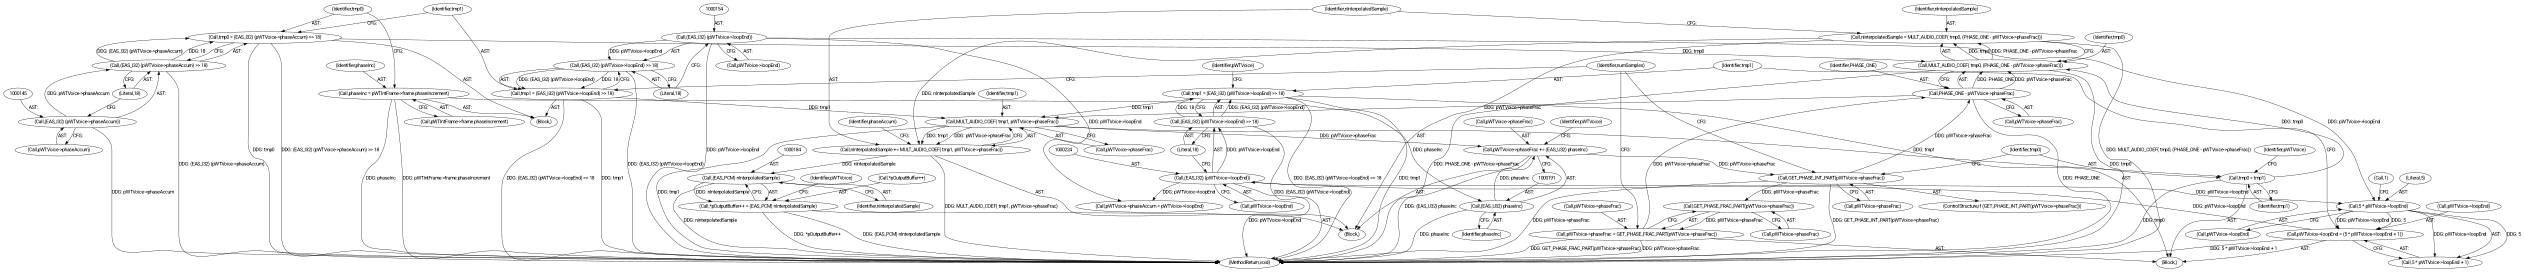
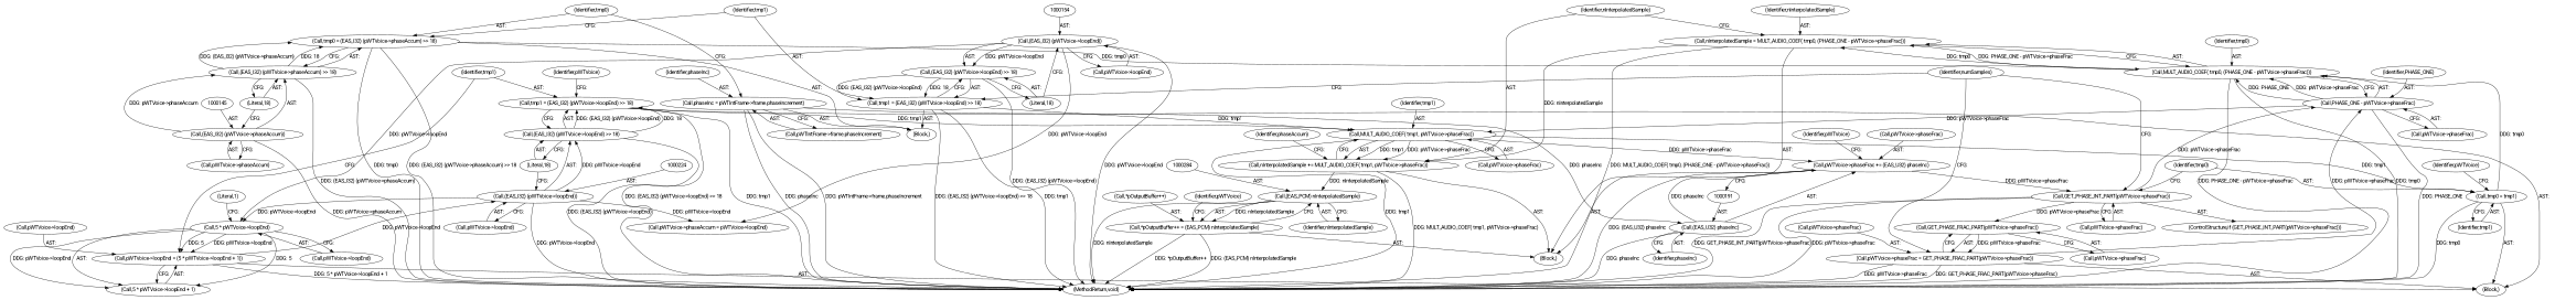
  digraph {
    fontname=Roboto
    node [fontname=Roboto]
    edge [fontname=Roboto]
    n1 [label="(Call,nInterpolatedSample = MULT_AUDIO_COEF( tmp0, (PHASE_ONE - pWTVoice->phaseFrac)))"]
    n2 [label="(Call,MULT_AUDIO_COEF( tmp0, (PHASE_ONE - pWTVoice->phaseFrac)))"]
    n3 [label="(Call,nInterpolatedSample += MULT_AUDIO_COEF( tmp1, pWTVoice->phaseFrac))"]
    n4 [label="(MethodReturn,void)"]
    n5 [label="(Block,)"]
    n6 [label="(Call,PHASE_ONE - pWTVoice->phaseFrac)"]
    n7 [label="(Call,MULT_AUDIO_COEF( tmp1, pWTVoice->phaseFrac))"]
    n8 [label="(Call,(EAS_PCM) nInterpolatedSample)"]
    n9 [label="(Call,pWTVoice->phaseFrac)"]
    n10 [label="(Call,tmp0 = (EAS_I32) (pWTVoice->phaseAccum) >> 18)"]
    n11 [label="(Call,(EAS_I32) (pWTVoice->phaseAccum) >> 18)"]
    n12 [label="(Block,)"]
    n13 [label="(Literal,18)"]
    n14 [label="(Call,(EAS_I32) (pWTVoice->phaseAccum))"]
    n15 [label="(Call,pWTVoice->phaseAccum)"]
    n16 [label="(Call,tmp0 = tmp1)"]
    n17 [label="(Block,)"]
    n18 [label="(Identifier,tmp1)"]
    n19 [label="(Call,pWTVoice->phaseFrac += (EAS_U32) phaseInc)"]
    n20 [label="(Call,pWTVoice->phaseFrac)"]
    n21 [label="(Call,GET_PHASE_INT_PART(pWTVoice->phaseFrac))"]
    1000191
    n23 [label="(Call,tmp1 = (EAS_I32) (pWTVoice->loopEnd) >> 18)"]
    n24 [label="(Call,(EAS_I32) (pWTVoice->loopEnd) >> 18)"]
    n25 [label="(Literal,18)"]
    n26 [label="(Call,(EAS_I32) (pWTVoice->loopEnd))"]
    n27 [label="(Call,5 * pWTVoice->loopEnd)"]
    n28 [label="(Call,pWTVoice->loopEnd)"]
    n29 [label="(Call,pWTVoice->phaseAccum = pWTVoice->loopEnd)"]
    n30 [label="(Call,pWTVoice->loopEnd = (5 * pWTVoice->loopEnd + 1))"]
    n31 [label="(Call,5 * pWTVoice->loopEnd + 1)"]
    n32 [label="(Call,pWTVoice->loopEnd)"]
    n33 [label="(Call,(EAS_I32) (pWTVoice->loopEnd))"]
    n34 [label="(Call,(EAS_I32) (pWTVoice->loopEnd) >> 18)"]
    n35 [label="(Call,pWTVoice->loopEnd)"]
    n36 [label="(Call,tmp1 = (EAS_I32) (pWTVoice->loopEnd) >> 18)"]
    n37 [label="(Literal,18)"]
    n38 [label="(Call,GET_PHASE_FRAC_PART(pWTVoice->phaseFrac))"]
    n39 [label="(Call,pWTVoice->phaseFrac)"]
    n40 [label="(ControlStructure,if (GET_PHASE_INT_PART(pWTVoice->phaseFrac)))"]
    n41 [label="(Call,pWTVoice->phaseFrac = GET_PHASE_FRAC_PART(pWTVoice->phaseFrac))"]
    n42 [label="(Call,pWTVoice->phaseFrac)"]
    n43 [label="(Call,(EAS_U32) phaseInc)"]
    n44 [label="(Identifier,phaseInc)"]
    n45 [label="(Call,phaseInc = pWTIntFrame->frame.phaseIncrement)"]
    n46 [label="(Call,pWTIntFrame->frame.phaseIncrement)"]
    n47 [label="(Call,*pOutputBuffer++ = (EAS_PCM) nInterpolatedSample)"]
    n48 [label="(Identifier,nInterpolatedSample)"]
    n49 [label="(Identifier,phaseAccum)"]
    n50 [label="(Identifier,tmp0)"]
    n51 [label="(Identifier,pWTVoice)"]
    n52 [label="(Identifier,tmp1)"]
    n53 [label="(Identifier,pWTVoice)"]
    n54 [label="(Identifier,tmp1)"]
    n55 [label="(Identifier,tmp1)"]
-   n56 [label="(Literal,5)"]
    n57 [label="(Call,*pOutputBuffer++)"]
    n58 [label="(Identifier,pWTVoice)"]
    n59 [label="(Call,pWTVoice->loopEnd)"]
-   n60 [label="(Call,1)"]
+   n60 [label="(Literal,1)"]
    n61 [label="(Identifier,tmp0)"]
    n62 [label="(Identifier,nInterpolatedSample)"]
    n63 [label="(Identifier,numSamples)"]
    n64 [label="(Identifier,phaseInc)"]
    n65 [label="(Identifier,tmp0)"]
    n66 [label="(Call,pWTVoice->phaseFrac)"]
    n67 [label="(Call,pWTVoice->phaseFrac)"]
    n68 [label="(Identifier,PHASE_ONE)"]
    n69 [label="(Identifier,pWTVoice)"]
    n70 [label="(Identifier,nInterpolatedSample)"]
    1000145
    1000224
    1000154
-   1000184
+   1000184 [label=1000284]
    n1 -> n2 [label="CFG: "]
    n1 -> n3 [label="DDG: nInterpolatedSample"]
    n1 -> n4 [label="DDG: MULT_AUDIO_COEF( tmp0, (PHASE_ONE - pWTVoice->phaseFrac))"]
    n1 -> n5 [label="AST: "]
    n2 -> n1 [label="AST: "]
    n2 -> n1 [label="DDG: tmp0"]
    n2 -> n1 [label="DDG: PHASE_ONE - pWTVoice->phaseFrac"]
    n2 -> n4 [label="DDG: tmp0"]
    n2 -> n4 [label="DDG: PHASE_ONE - pWTVoice->phaseFrac"]
    n2 -> n6 [label="CFG: "]
    n3 -> n4 [label="DDG: MULT_AUDIO_COEF( tmp1, pWTVoice->phaseFrac)"]
    n3 -> n5 [label="AST: "]
    n3 -> n7 [label="CFG: "]
    n3 -> n8 [label="DDG: nInterpolatedSample"]
    n6 -> n2 [label="AST: "]
    n6 -> n2 [label="DDG: PHASE_ONE"]
    n6 -> n2 [label="DDG: pWTVoice->phaseFrac"]
    n6 -> n4 [label="DDG: PHASE_ONE"]
    n6 -> n7 [label="DDG: pWTVoice->phaseFrac"]
    n6 -> n9 [label="CFG: "]
    n7 -> n3 [label="AST: "]
    n7 -> n3 [label="DDG: tmp1"]
    n7 -> n3 [label="DDG: pWTVoice->phaseFrac"]
    n7 -> n4 [label="DDG: tmp1"]
    n7 -> n16 [label="DDG: tmp1"]
    n7 -> n19 [label="DDG: pWTVoice->phaseFrac"]
    n7 -> n20 [label="CFG: "]
    n8 -> n4 [label="DDG: nInterpolatedSample"]
    n8 -> n47 [label="AST: "]
    n8 -> n47 [label="DDG: nInterpolatedSample"]
    n8 -> n48 [label="CFG: "]
    n9 -> n6 [label="AST: "]
    n10 -> n2 [label="DDG: tmp0"]
    n10 -> n4 [label="DDG: tmp0"]
    n10 -> n4 [label="DDG: (EAS_I32) (pWTVoice->phaseAccum) >> 18"]
    n10 -> n11 [label="CFG: "]
    n10 -> n12 [label="AST: "]
    n11 -> n4 [label="DDG: (EAS_I32) (pWTVoice->phaseAccum)"]
    n11 -> n10 [label="AST: "]
    n11 -> n10 [label="DDG: (EAS_I32) (pWTVoice->phaseAccum)"]
    n11 -> n10 [label="DDG: 18"]
    n11 -> n13 [label="CFG: "]
    n13 -> n11 [label="AST: "]
    n13 -> n14 [label="CFG: "]
    n14 -> n4 [label="DDG: pWTVoice->phaseAccum"]
    n14 -> n11 [label="AST: "]
    n14 -> n11 [label="DDG: pWTVoice->phaseAccum"]
    n14 -> n15 [label="CFG: "]
    n15 -> n14 [label="AST: "]
    n16 -> n2 [label="DDG: tmp0"]
    n16 -> n4 [label="DDG: tmp0"]
    n16 -> n17 [label="AST: "]
    n16 -> n18 [label="CFG: "]
    n18 -> n16 [label="AST: "]
    n19 -> n4 [label="DDG: (EAS_U32) phaseInc"]
    n19 -> n5 [label="AST: "]
    n19 -> n21 [label="DDG: pWTVoice->phaseFrac"]
    n19 -> 1000191 [label="CFG: "]
    n20 -> n7 [label="AST: "]
    n21 -> n4 [label="DDG: GET_PHASE_INT_PART(pWTVoice->phaseFrac)"]
    n21 -> n4 [label="DDG: pWTVoice->phaseFrac"]
    n21 -> n6 [label="DDG: pWTVoice->phaseFrac"]
    n21 -> n38 [label="DDG: pWTVoice->phaseFrac"]
    n21 -> n39 [label="CFG: "]
    n21 -> n40 [label="AST: "]
    1000191 -> n43 [label="AST: "]
    n23 -> n4 [label="DDG: (EAS_I32) (pWTVoice->loopEnd) >> 18"]
    n23 -> n4 [label="DDG: tmp1"]
    n23 -> n7 [label="DDG: tmp1"]
    n23 -> n17 [label="AST: "]
    n23 -> n24 [label="CFG: "]
    n24 -> n4 [label="DDG: (EAS_I32) (pWTVoice->loopEnd)"]
    n24 -> n23 [label="AST: "]
    n24 -> n23 [label="DDG: (EAS_I32) (pWTVoice->loopEnd)"]
    n24 -> n23 [label="DDG: 18"]
    n24 -> n25 [label="CFG: "]
    n25 -> n24 [label="AST: "]
    n25 -> n26 [label="CFG: "]
    n26 -> n4 [label="DDG: pWTVoice->loopEnd"]
    n26 -> n24 [label="AST: "]
    n26 -> n24 [label="DDG: pWTVoice->loopEnd"]
    n26 -> n27 [label="DDG: pWTVoice->loopEnd"]
    n26 -> n28 [label="CFG: "]
    n26 -> n29 [label="DDG: pWTVoice->loopEnd"]
    n27 -> n30 [label="DDG: 5"]
    n27 -> n30 [label="DDG: pWTVoice->loopEnd"]
    n27 -> n31 [label="AST: "]
    n27 -> n31 [label="DDG: 5"]
    n27 -> n31 [label="DDG: pWTVoice->loopEnd"]
    n27 -> n32 [label="CFG: "]
    n28 -> n26 [label="AST: "]
    n30 -> n4 [label="DDG: 5 * pWTVoice->loopEnd + 1"]
    n30 -> n17 [label="AST: "]
    n30 -> n26 [label="DDG: pWTVoice->loopEnd"]
    n30 -> n31 [label="CFG: "]
    n31 -> n30 [label="AST: "]
    n32 -> n27 [label="AST: "]
    n33 -> n4 [label="DDG: pWTVoice->loopEnd"]
    n33 -> n27 [label="DDG: pWTVoice->loopEnd"]
    n33 -> n29 [label="DDG: pWTVoice->loopEnd"]
    n33 -> n34 [label="AST: "]
    n33 -> n34 [label="DDG: pWTVoice->loopEnd"]
    n33 -> n35 [label="CFG: "]
    n34 -> n4 [label="DDG: (EAS_I32) (pWTVoice->loopEnd)"]
    n34 -> n36 [label="AST: "]
    n34 -> n36 [label="DDG: (EAS_I32) (pWTVoice->loopEnd)"]
    n34 -> n36 [label="DDG: 18"]
    n34 -> n37 [label="CFG: "]
    n35 -> n33 [label="AST: "]
    n36 -> n4 [label="DDG: tmp1"]
    n36 -> n4 [label="DDG: (EAS_I32) (pWTVoice->loopEnd) >> 18"]
    n36 -> n7 [label="DDG: tmp1"]
    n36 -> n12 [label="AST: "]
    n36 -> n34 [label="CFG: "]
    n37 -> n33 [label="CFG: "]
    n37 -> n34 [label="AST: "]
    n38 -> n41 [label="AST: "]
    n38 -> n41 [label="DDG: pWTVoice->phaseFrac"]
    n38 -> n42 [label="CFG: "]
    n39 -> n21 [label="AST: "]
    n41 -> n4 [label="DDG: GET_PHASE_FRAC_PART(pWTVoice->phaseFrac)"]
    n41 -> n4 [label="DDG: pWTVoice->phaseFrac"]
    n41 -> n6 [label="DDG: pWTVoice->phaseFrac"]
    n41 -> n17 [label="AST: "]
    n41 -> n38 [label="CFG: "]
    n42 -> n38 [label="AST: "]
    n43 -> n4 [label="DDG: phaseInc"]
    n43 -> n19 [label="AST: "]
    n43 -> n19 [label="DDG: phaseInc"]
    n43 -> n44 [label="CFG: "]
    n44 -> n43 [label="AST: "]
    n45 -> n4 [label="DDG: phaseInc"]
    n45 -> n4 [label="DDG: pWTIntFrame->frame.phaseIncrement"]
    n45 -> n12 [label="AST: "]
    n45 -> n43 [label="DDG: phaseInc"]
    n45 -> n46 [label="CFG: "]
    n46 -> n45 [label="AST: "]
    n47 -> n4 [label="DDG: *pOutputBuffer++"]
    n47 -> n4 [label="DDG: (EAS_PCM) nInterpolatedSample"]
    n47 -> n5 [label="AST: "]
    n47 -> n8 [label="CFG: "]
    n48 -> n8 [label="AST: "]
    n49 -> n3 [label="CFG: "]
    n50 -> n2 [label="AST: "]
    n51 -> n47 [label="CFG: "]
    n52 -> n7 [label="AST: "]
    n53 -> n19 [label="CFG: "]
    n54 -> n23 [label="AST: "]
    n54 -> n30 [label="CFG: "]
    n55 -> n10 [label="CFG: "]
    n55 -> n36 [label="AST: "]
-   n56 -> n27 [label="AST: "]
    n57 -> n47 [label="AST: "]
    n58 -> n16 [label="CFG: "]
    n59 -> n30 [label="AST: "]
    n60 -> n27 [label="CFG: "]
    n61 -> n10 [label="AST: "]
    n61 -> n45 [label="CFG: "]
    n62 -> n1 [label="AST: "]
    n63 -> n21 [label="CFG: "]
    n63 -> n36 [label="CFG: "]
    n63 -> n41 [label="CFG: "]
    n64 -> n45 [label="AST: "]
    n65 -> n16 [label="AST: "]
    n65 -> n21 [label="CFG: "]
    n66 -> n41 [label="AST: "]
    n67 -> n19 [label="AST: "]
    n68 -> n6 [label="AST: "]
    n69 -> n23 [label="CFG: "]
    n70 -> n1 [label="CFG: "]
    n70 -> n3 [label="AST: "]
    1000145 -> n14 [label="AST: "]
    1000224 -> n26 [label="AST: "]
    1000154 -> n33 [label="AST: "]
    1000184 -> n8 [label="AST: "]
  }
